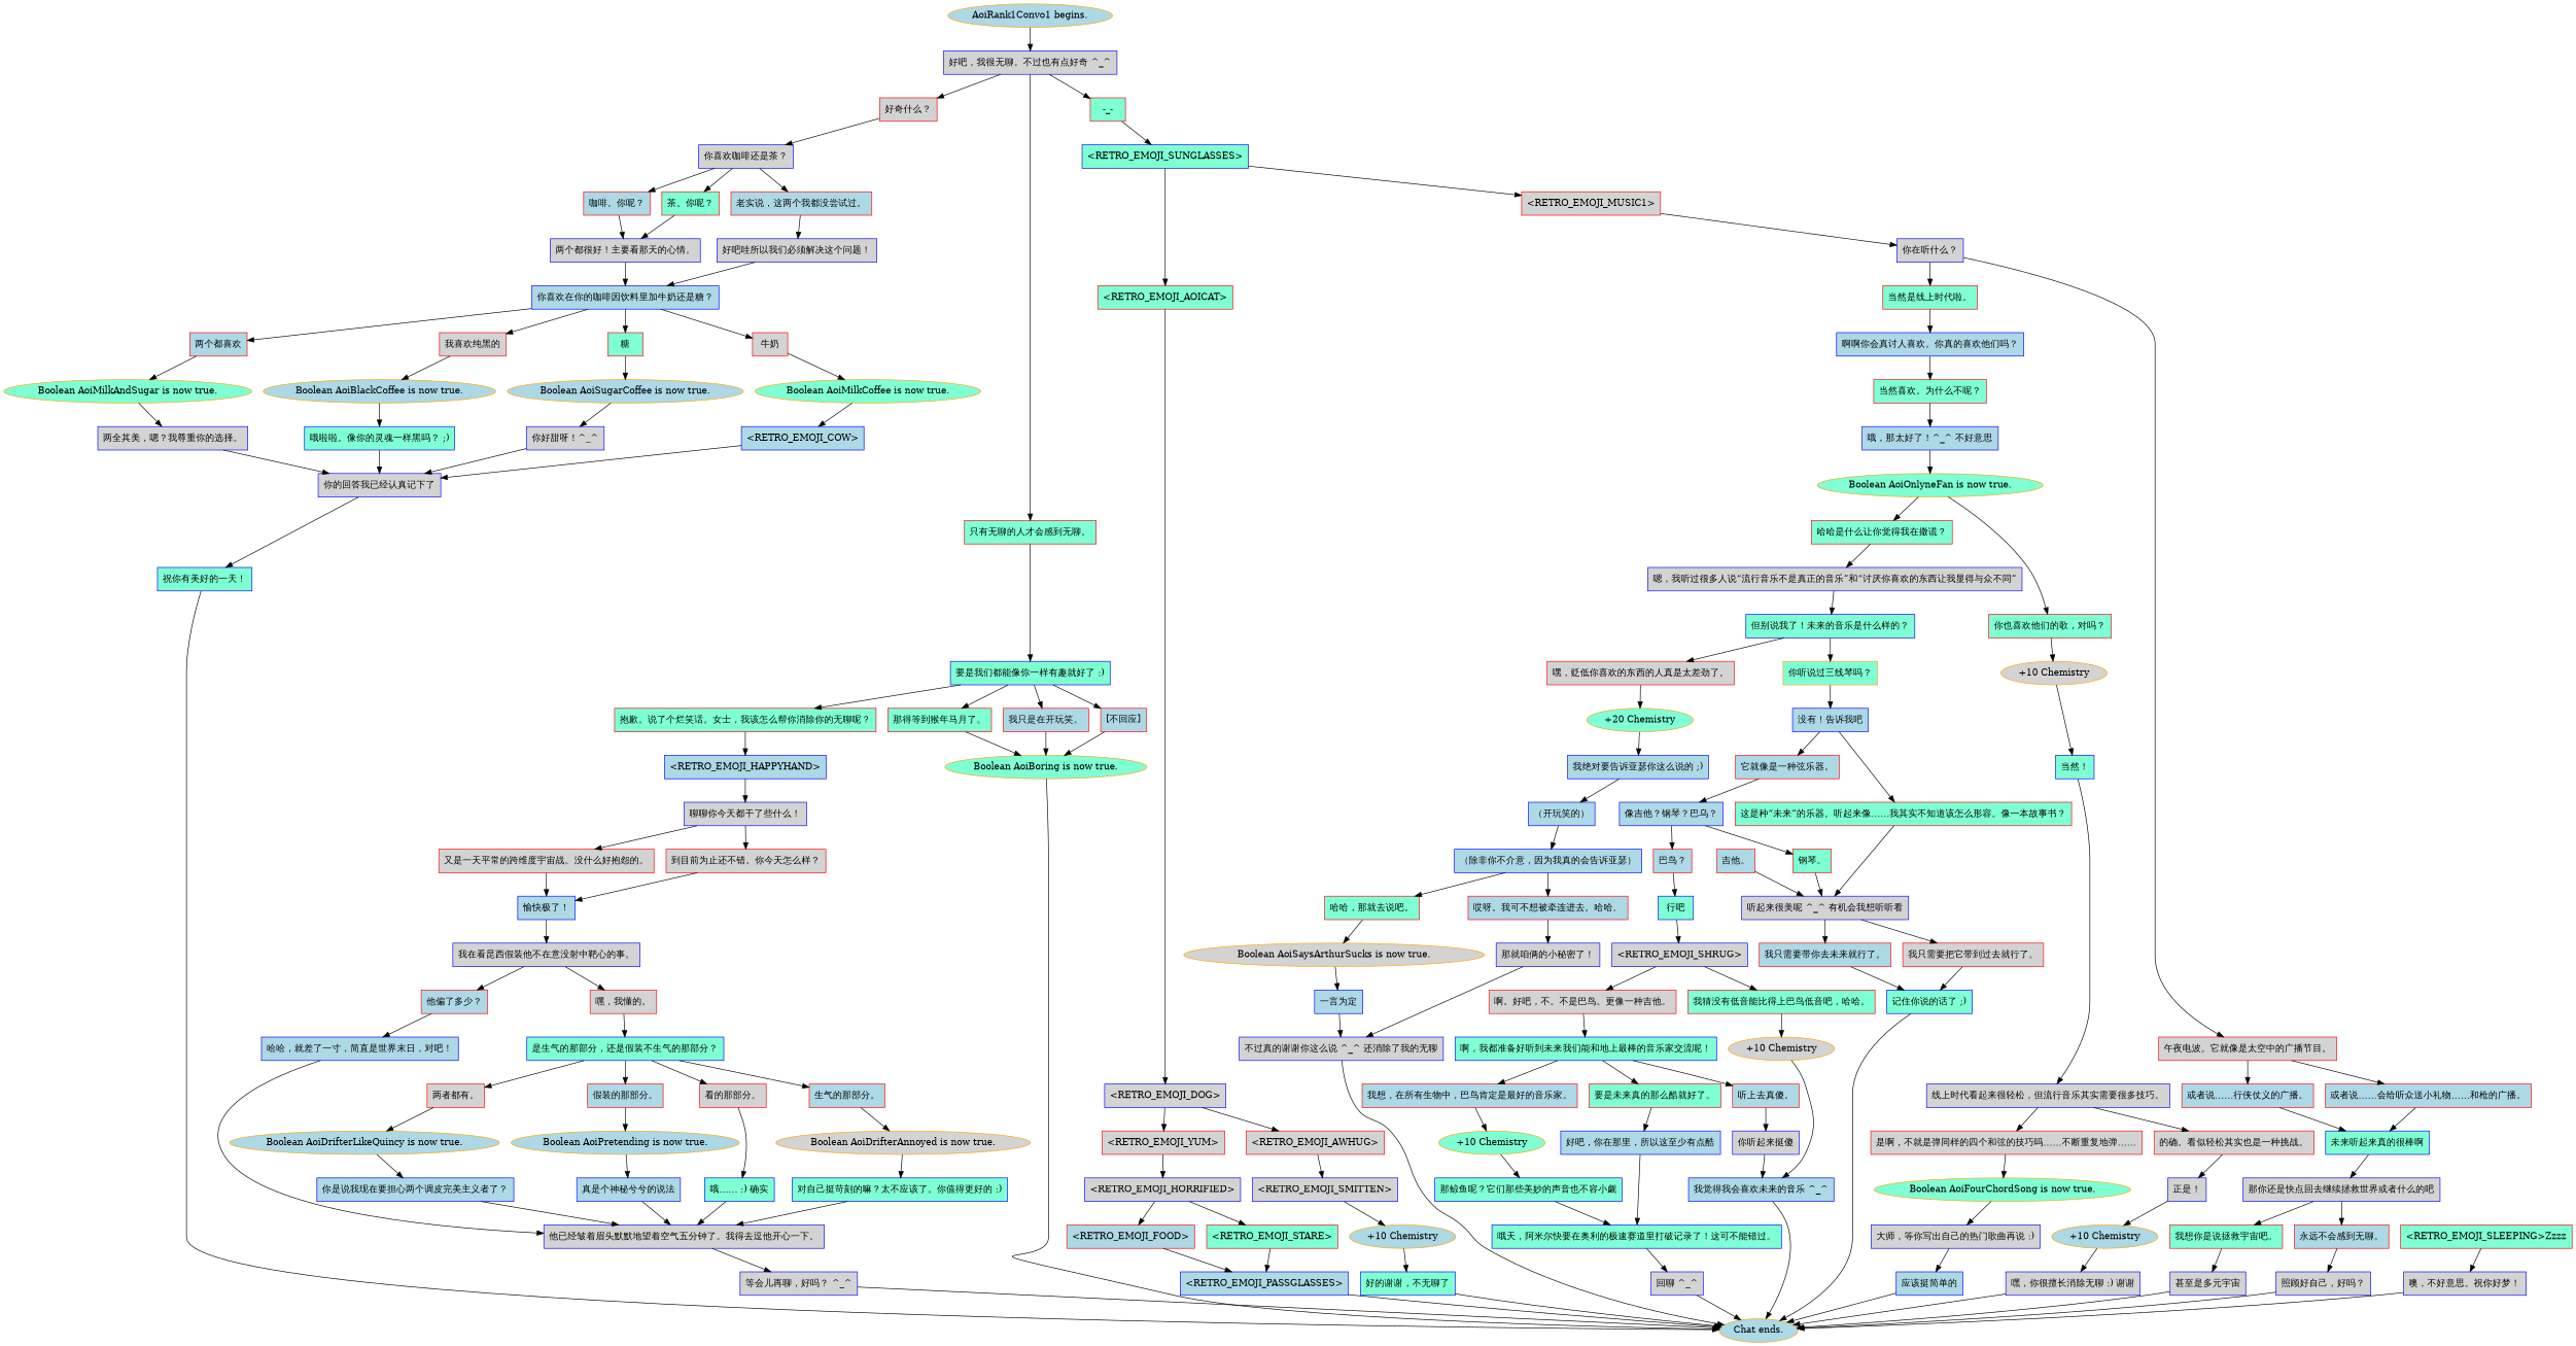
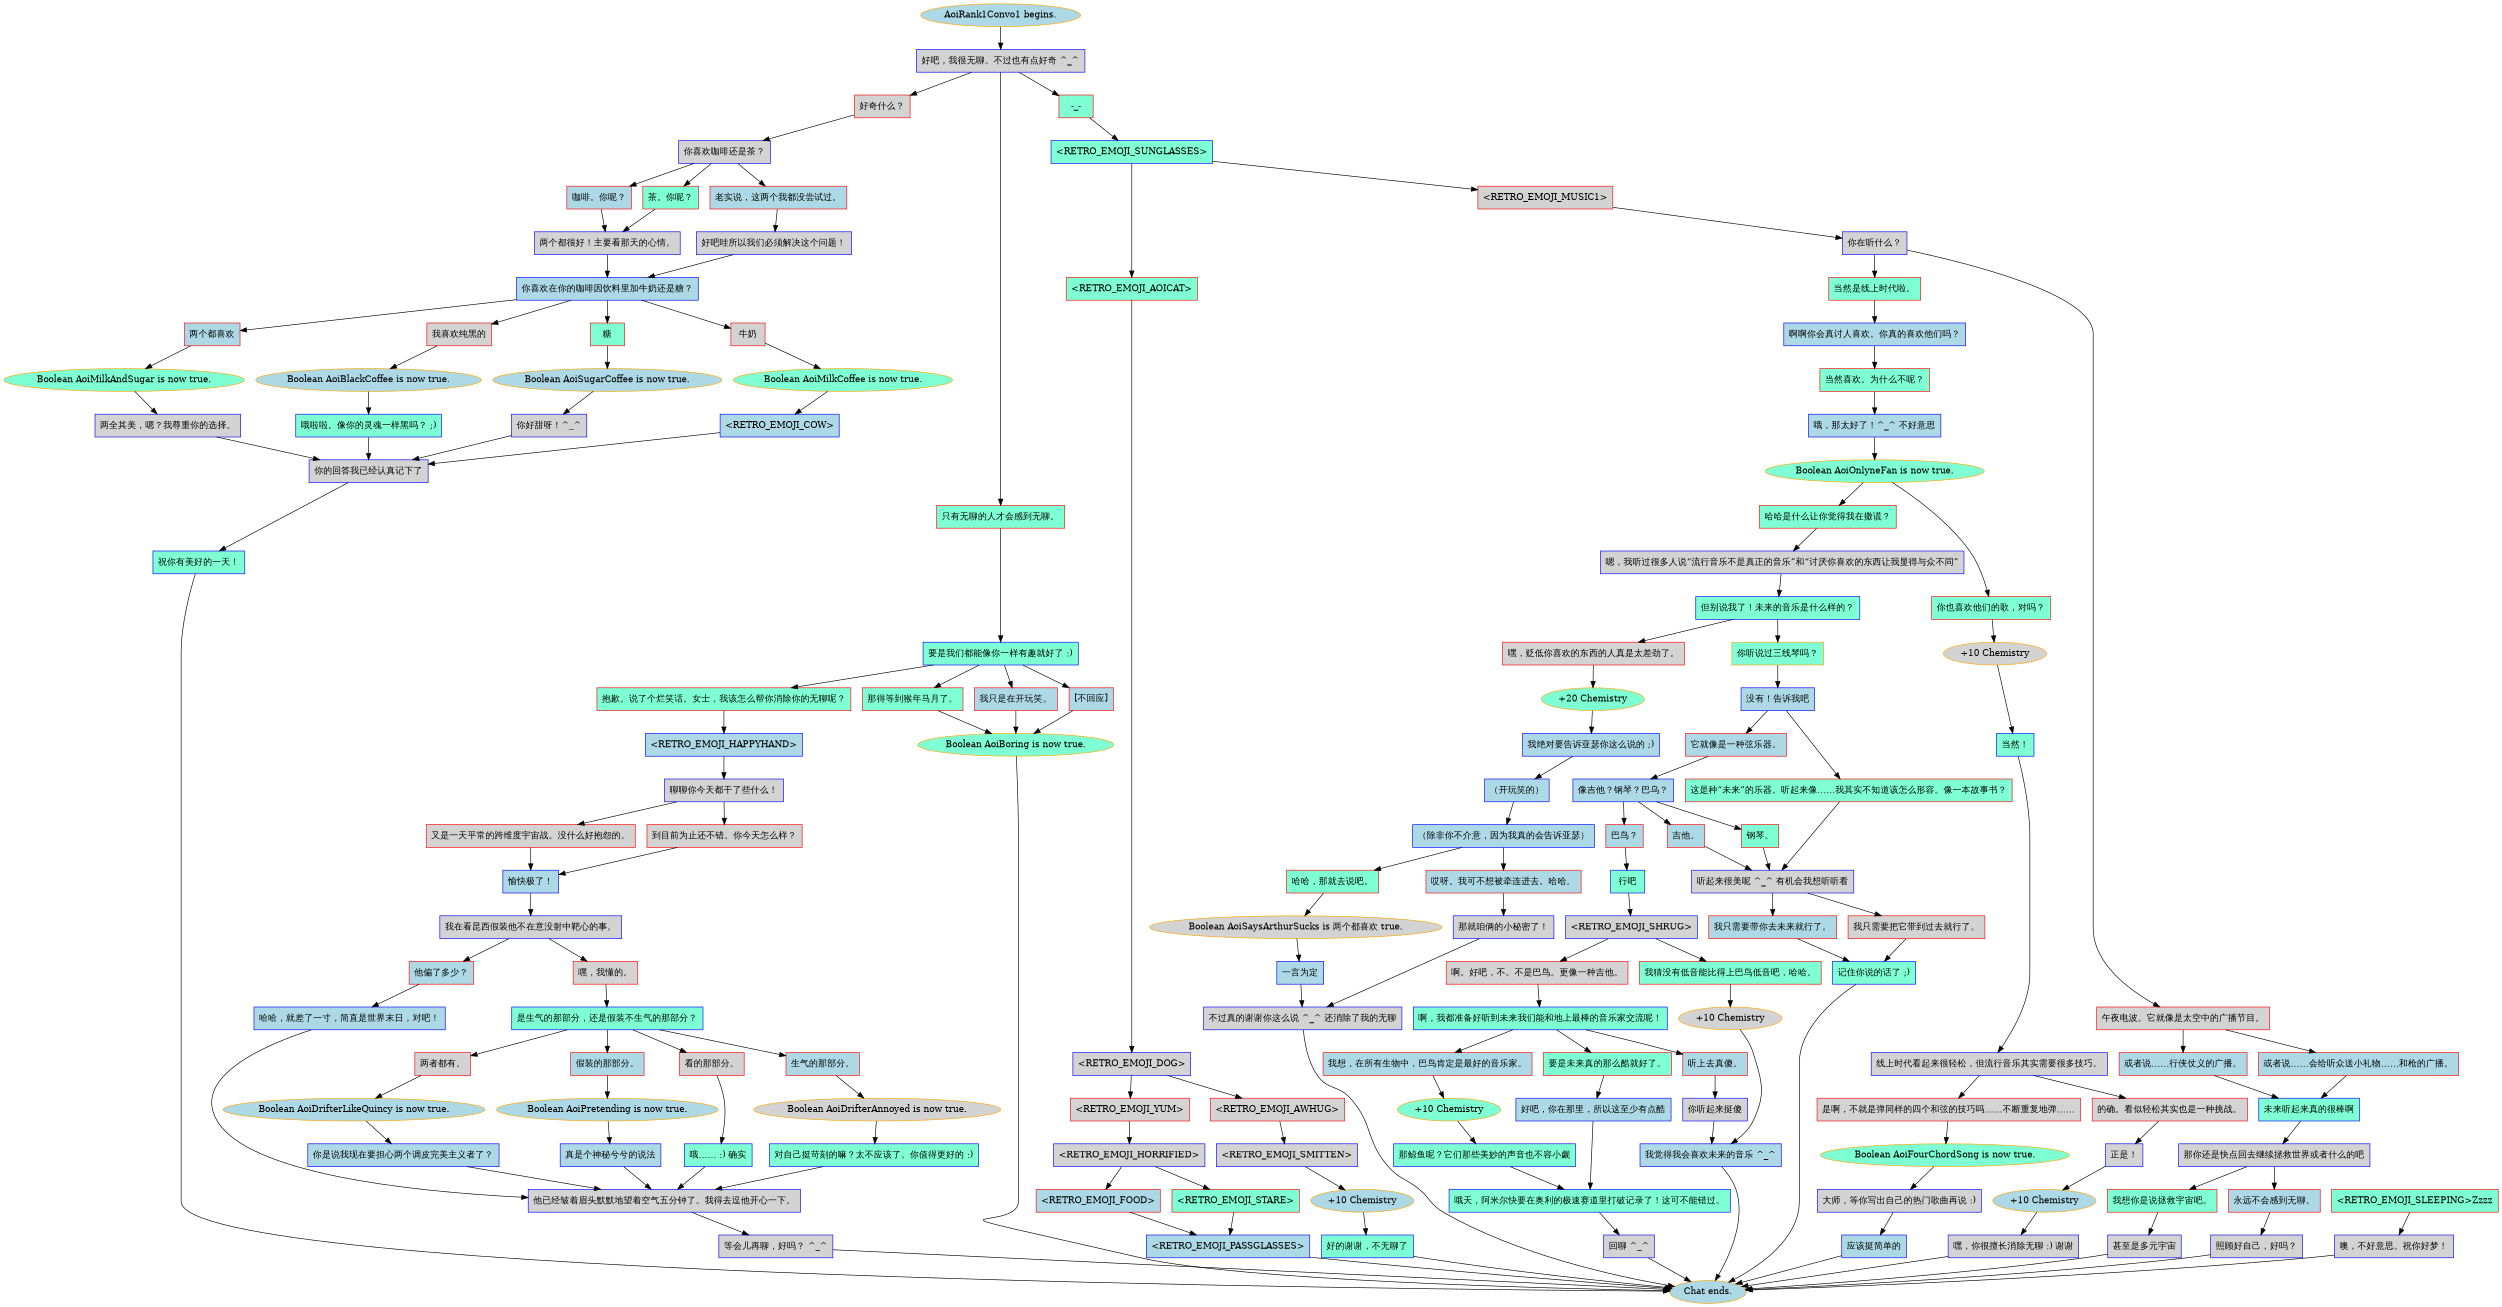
  digraph {
    node [color=blue fillcolor=lightgrey style=filled shape=box]
    "AoiRank1Convo1 begins." [color=orange fillcolor=lightblue shape=""]
    n2 [label="好吧，我很无聊。不过也有点好奇 ^_^"]
    n3 [color=red label="好奇什么？"]
    n4 [color=red fillcolor=aquamarine label="只有无聊的人才会感到无聊。"]
    n5 [color=red fillcolor=aquamarine label="-_-"]
    n6 [label="你喜欢咖啡还是茶？"]
    n7 [fillcolor=aquamarine label="要是我们都能像你一样有趣就好了 :)"]
    n8 [fillcolor=aquamarine label="<RETRO_EMOJI_SUNGLASSES>"]
    n9 [color=red fillcolor=lightblue label="咖啡。你呢？"]
    n10 [color=red fillcolor=aquamarine label="茶。你呢？"]
    n11 [color=red fillcolor=lightblue label="老实说，这两个我都没尝试过。"]
    n12 [color=red fillcolor=aquamarine label="抱歉。说了个烂笑话。女士，我该怎么帮你消除你的无聊呢？"]
    n13 [color=red fillcolor=aquamarine label="那得等到猴年马月了。"]
    n14 [color=red fillcolor=lightblue label="我只是在开玩笑。"]
    n15 [color=red fillcolor=lightblue label="[不回应]"]
    n16 [color=red fillcolor=aquamarine label="<RETRO_EMOJI_AOICAT>"]
    n17 [color=red label="<RETRO_EMOJI_MUSIC1>"]
    n18 [label="两个都很好！主要看那天的心情。"]
    n19 [label="好吧哇所以我们必须解决这个问题！"]
    n20 [fillcolor=lightblue label="<RETRO_EMOJI_HAPPYHAND>"]
    n21 [color=orange fillcolor=aquamarine label="Boolean AoiBoring is now true." shape=""]
    n22 [label="<RETRO_EMOJI_DOG>"]
    n23 [color=red fillcolor=aquamarine label="<RETRO_EMOJI_SLEEPING>Zzzz"]
    n24 [label="噢，不好意思。祝你好梦！"]
    n25 [label="你在听什么？"]
    n26 [fillcolor=lightblue label="你喜欢在你的咖啡因饮料里加牛奶还是糖？"]
    n27 [label="聊聊你今天都干了些什么！"]
    "Chat ends." [color=orange fillcolor=lightblue shape=""]
    n29 [color=red label="<RETRO_EMOJI_YUM>"]
    n30 [color=red label="<RETRO_EMOJI_AWHUG>"]
    n31 [color=red fillcolor=aquamarine label="当然是线上时代啦。"]
    n32 [color=red label="午夜电波。它就像是太空中的广播节目。"]
    n33 [color=red fillcolor=lightblue label="两个都喜欢"]
    n34 [color=red label="我喜欢纯黑的"]
    n35 [color=red fillcolor=aquamarine label="糖"]
    n36 [color=red label="牛奶"]
    n37 [color=red label="又是一天平常的跨维度宇宙战。没什么好抱怨的。"]
    n38 [color=red label="到目前为止还不错。你今天怎么样？"]
    n39 [label="<RETRO_EMOJI_HORRIFIED>"]
    n40 [label="<RETRO_EMOJI_SMITTEN>"]
    n41 [fillcolor=lightblue label="啊啊你会真讨人喜欢。你真的喜欢他们吗？"]
    n42 [color=red fillcolor=lightblue label="或者说……行侠仗义的广播。"]
    n43 [color=red fillcolor=lightblue label="或者说……会给听众送小礼物……和枪的广播。"]
    n44 [color=orange fillcolor=aquamarine label="Boolean AoiMilkAndSugar is now true." shape=""]
    n45 [color=orange fillcolor=lightblue label="Boolean AoiBlackCoffee is now true." shape=""]
    n46 [color=orange fillcolor=lightblue label="Boolean AoiSugarCoffee is now true." shape=""]
    n47 [color=orange fillcolor=aquamarine label="Boolean AoiMilkCoffee is now true." shape=""]
    n48 [fillcolor=lightblue label="愉快极了！"]
    n49 [color=red fillcolor=lightblue label="<RETRO_EMOJI_FOOD>"]
    n50 [color=red fillcolor=aquamarine label="<RETRO_EMOJI_STARE>"]
    n51 [color=orange fillcolor=lightblue label="+10 Chemistry" shape=""]
    n52 [color=red fillcolor=aquamarine label="当然喜欢。为什么不呢？"]
    n53 [fillcolor=aquamarine label="未来听起来真的很棒啊"]
    n54 [label="两全其美，嗯？我尊重你的选择。"]
    n55 [fillcolor=aquamarine label="哦啦啦。像你的灵魂一样黑吗？ ;)"]
    n56 [label="你好甜呀！^_^"]
    n57 [fillcolor=lightblue label="<RETRO_EMOJI_COW>"]
    n58 [label="我在看昆西假装他不在意没射中靶心的事。"]
    n59 [fillcolor=lightblue label="<RETRO_EMOJI_PASSGLASSES>"]
    n60 [fillcolor=aquamarine label="好的谢谢，不无聊了"]
    n61 [fillcolor=lightblue label="哦，那太好了！^_^ 不好意思"]
    n62 [label="那你还是快点回去继续拯救世界或者什么的吧"]
    n63 [label="你的回答我已经认真记下了"]
    n64 [color=red fillcolor=lightblue label="他偏了多少？"]
    n65 [color=red label="嘿，我懂的。"]
    n66 [color=orange fillcolor=aquamarine label="Boolean AoiOnlyneFan is now true." shape=""]
    n67 [color=red fillcolor=aquamarine label="我想你是说拯救宇宙吧。"]
    n68 [color=red fillcolor=lightblue label="永远不会感到无聊。"]
    n69 [fillcolor=aquamarine label="祝你有美好的一天！"]
    n70 [fillcolor=lightblue label="哈哈，就差了一寸，简直是世界末日，对吧！"]
    n71 [fillcolor=aquamarine label="是生气的那部分，还是假装不生气的那部分？"]
    n72 [color=red fillcolor=aquamarine label="哈哈是什么让你觉得我在撒谎？"]
    n73 [color=red fillcolor=aquamarine label="你也喜欢他们的歌，对吗？"]
    n74 [label="甚至是多元宇宙"]
    n75 [label="照顾好自己，好吗？"]
    n76 [label="他已经皱着眉头默默地望着空气五分钟了。我得去逗他开心一下。"]
    n77 [color=red label="两者都有。"]
    n78 [color=red fillcolor=lightblue label="假装的那部分。"]
    n79 [color=red label="看的那部分。"]
    n80 [color=red fillcolor=lightblue label="生气的那部分。"]
    n81 [label="嗯，我听过很多人说“流行音乐不是真正的音乐”和“讨厌你喜欢的东西让我显得与众不同”"]
    n82 [color=orange label="+10 Chemistry" shape=""]
    n83 [label="等会儿再聊，好吗？ ^_^"]
    n84 [color=orange fillcolor=lightblue label="Boolean AoiDrifterLikeQuincy is now true." shape=""]
    n85 [color=orange fillcolor=lightblue label="Boolean AoiPretending is now true." shape=""]
    n86 [fillcolor=aquamarine label="哦…… :) 确实"]
    n87 [color=orange label="Boolean AoiDrifterAnnoyed is now true." shape=""]
    n88 [fillcolor=aquamarine label="但别说我了！未来的音乐是什么样的？"]
    n89 [fillcolor=aquamarine label="当然！"]
    n90 [fillcolor=lightblue label="你是说我现在要担心两个调皮完美主义者了？"]
    n91 [fillcolor=lightblue label="真是个神秘兮兮的说法"]
    n92 [fillcolor=aquamarine label="对自己挺苛刻的嘛？太不应该了。你值得更好的 :)"]
    n93 [color=red label="嘿，贬低你喜欢的东西的人真是太差劲了。"]
    n94 [color=orange fillcolor=aquamarine label="你听说过三线琴吗？"]
    n95 [label="线上时代看起来很轻松，但流行音乐其实需要很多技巧。"]
    n96 [color=orange fillcolor=aquamarine label="+20 Chemistry" shape=""]
    n97 [fillcolor=lightblue label="没有！告诉我吧"]
    n98 [color=red label="是啊，不就是弹同样的四个和弦的技巧吗……不断重复地弹……"]
    n99 [color=red label="的确。看似轻松其实也是一种挑战。"]
    n100 [fillcolor=lightblue label="我绝对要告诉亚瑟你这么说的 ;)"]
    n101 [color=red fillcolor=lightblue label="它就像是一种弦乐器。"]
    n102 [color=red fillcolor=aquamarine label="这是种“未来”的乐器。听起来像……我其实不知道该怎么形容。像一本故事书？"]
    n103 [color=orange fillcolor=aquamarine label="Boolean AoiFourChordSong is now true." shape=""]
    n104 [label="正是！"]
    n105 [fillcolor=lightblue label="（开玩笑的）"]
    n106 [fillcolor=lightblue label="像吉他？钢琴？巴乌？"]
    n107 [label="听起来很美呢 ^_^ 有机会我想听听看"]
    n108 [label="大师，等你写出自己的热门歌曲再说 :)"]
    n109 [color=orange fillcolor=lightblue label="+10 Chemistry" shape=""]
    n110 [fillcolor=lightblue label="（除非你不介意，因为我真的会告诉亚瑟）"]
    n111 [color=red fillcolor=lightblue label="巴鸟？"]
    n112 [color=red fillcolor=lightblue label="吉他。"]
    n113 [color=red fillcolor=aquamarine label="钢琴。"]
    n114 [color=red fillcolor=lightblue label="我只需要带你去未来就行了。"]
    n115 [color=red label="我只需要把它带到过去就行了。"]
    n116 [fillcolor=lightblue label="应该挺简单的"]
    n117 [label="嘿，你很擅长消除无聊 :) 谢谢"]
    n118 [color=red fillcolor=aquamarine label="哈哈，那就去说吧。"]
    n119 [color=red fillcolor=lightblue label="哎呀。我可不想被牵连进去。哈哈。"]
    n120 [fillcolor=aquamarine label="行吧"]
    n121 [fillcolor=aquamarine label="记住你说的话了 ;)"]
-   n122 [color=orange label="Boolean AoiSaysArthurSucks is now true." shape=""]
+   n122 [color=orange label="Boolean AoiSaysArthurSucks is 两个都喜欢 true." shape=""]
    n123 [label="那就咱俩的小秘密了！"]
    n124 [label="<RETRO_EMOJI_SHRUG>"]
    n125 [fillcolor=lightblue label="一言为定"]
    n126 [label="不过真的谢谢你这么说 ^_^ 还消除了我的无聊"]
    n127 [color=red label="啊。好吧，不。不是巴鸟。更像一种吉他。"]
    n128 [color=red fillcolor=aquamarine label="我猜没有低音能比得上巴鸟低音吧，哈哈。"]
    n129 [fillcolor=aquamarine label="啊，我都准备好听到未来我们能和地上最棒的音乐家交流呢！"]
    n130 [color=orange label="+10 Chemistry" shape=""]
    n131 [color=red fillcolor=lightblue label="我想，在所有生物中，巴鸟肯定是最好的音乐家。"]
    n132 [color=red fillcolor=aquamarine label="要是未来真的那么酷就好了。"]
    n133 [color=red fillcolor=lightblue label="听上去真傻。"]
    n134 [fillcolor=lightblue label="我觉得我会喜欢未来的音乐 ^_^"]
    n135 [color=orange fillcolor=aquamarine label="+10 Chemistry" shape=""]
    n136 [fillcolor=lightblue label="好吧，你在那里，所以这至少有点酷"]
    n137 [label="你听起来挺傻"]
    n138 [fillcolor=aquamarine label="那鲸鱼呢？它们那些美妙的声音也不容小觑"]
    n139 [fillcolor=aquamarine label="哦天，阿米尔快要在奥利的极速赛道里打破记录了！这可不能错过。"]
    n140 [label="回聊 ^_^"]
    "AoiRank1Convo1 begins." -> n2
    n2 -> n3
    n2 -> n4
    n2 -> n5
    n3 -> n6
    n4 -> n7
    n5 -> n8
    n6 -> n9
    n6 -> n10
    n6 -> n11
    n7 -> n12
    n7 -> n13
    n7 -> n14
    n7 -> n15
    n8 -> n16
    n8 -> n17
    n9 -> n18
    n10 -> n18
    n11 -> n19
    n12 -> n20
    n13 -> n21
    n14 -> n21
    n15 -> n21
    n16 -> n22
    n17 -> n25
    n18 -> n26
    n19 -> n26
    n20 -> n27
    n21 -> "Chat ends."
    n22 -> n29
    n22 -> n30
    n23 -> n24
    n24 -> "Chat ends."
    n25 -> n31
    n25 -> n32
    n26 -> n33
    n26 -> n34
    n26 -> n35
    n26 -> n36
    n27 -> n37
    n27 -> n38
    n29 -> n39
    n30 -> n40
    n31 -> n41
    n32 -> n42
    n32 -> n43
    n33 -> n44
    n34 -> n45
    n35 -> n46
    n36 -> n47
    n37 -> n48
    n38 -> n48
    n39 -> n49
    n39 -> n50
    n40 -> n51
    n41 -> n52
    n42 -> n53
    n43 -> n53
    n44 -> n54
    n45 -> n55
    n46 -> n56
    n47 -> n57
    n48 -> n58
    n49 -> n59
    n50 -> n59
    n51 -> n60
    n52 -> n61
    n53 -> n62
    n54 -> n63
    n55 -> n63
    n56 -> n63
    n57 -> n63
    n58 -> n64
    n58 -> n65
    n59 -> "Chat ends."
    n60 -> "Chat ends."
    n61 -> n66
    n62 -> n67
    n62 -> n68
    n63 -> n69
    n64 -> n70
    n65 -> n71
    n66 -> n72
    n66 -> n73
    n67 -> n74
    n68 -> n75
    n69 -> "Chat ends."
    n70 -> n76
    n71 -> n77
    n71 -> n78
    n71 -> n79
    n71 -> n80
    n72 -> n81
    n73 -> n82
    n74 -> "Chat ends."
    n75 -> "Chat ends."
    n76 -> n83
    n77 -> n84
    n78 -> n85
    n79 -> n86
    n80 -> n87
    n81 -> n88
    n82 -> n89
    n83 -> "Chat ends."
    n84 -> n90
    n85 -> n91
    n86 -> n76
    n87 -> n92
    n88 -> n93
    n88 -> n94
    n89 -> n95
    n90 -> n76
    n91 -> n76
    n92 -> n76
    n93 -> n96
    n94 -> n97
    n95 -> n98
    n95 -> n99
    n96 -> n100
    n97 -> n101
    n97 -> n102
    n98 -> n103
    n99 -> n104
    n100 -> n105
    n101 -> n106
    n102 -> n107
    n103 -> n108
    n104 -> n109
    n105 -> n110
    n106 -> n111
+   n106 -> n112
    n106 -> n113
    n107 -> n114
    n107 -> n115
    n108 -> n116
    n109 -> n117
    n110 -> n118
    n110 -> n119
    n111 -> n120
    n112 -> n107
    n113 -> n107
    n114 -> n121
    n115 -> n121
    n116 -> "Chat ends."
    n117 -> "Chat ends."
    n118 -> n122
    n119 -> n123
    n120 -> n124
    n121 -> "Chat ends."
    n122 -> n125
    n123 -> n126
    n124 -> n127
    n124 -> n128
    n125 -> n126
    n126 -> "Chat ends."
    n127 -> n129
    n128 -> n130
    n129 -> n131
    n129 -> n132
    n129 -> n133
    n130 -> n134
    n131 -> n135
    n132 -> n136
    n133 -> n137
    n134 -> "Chat ends."
    n135 -> n138
    n136 -> n139
    n137 -> n134
    n138 -> n139
    n139 -> n140
    n140 -> "Chat ends."
  }
